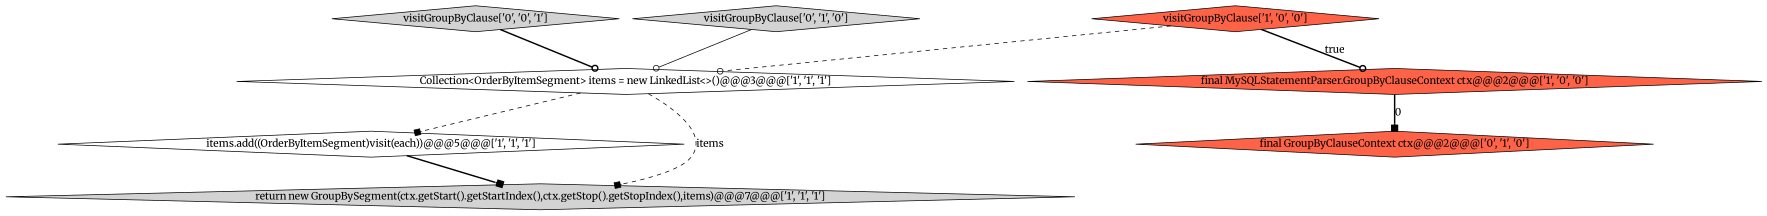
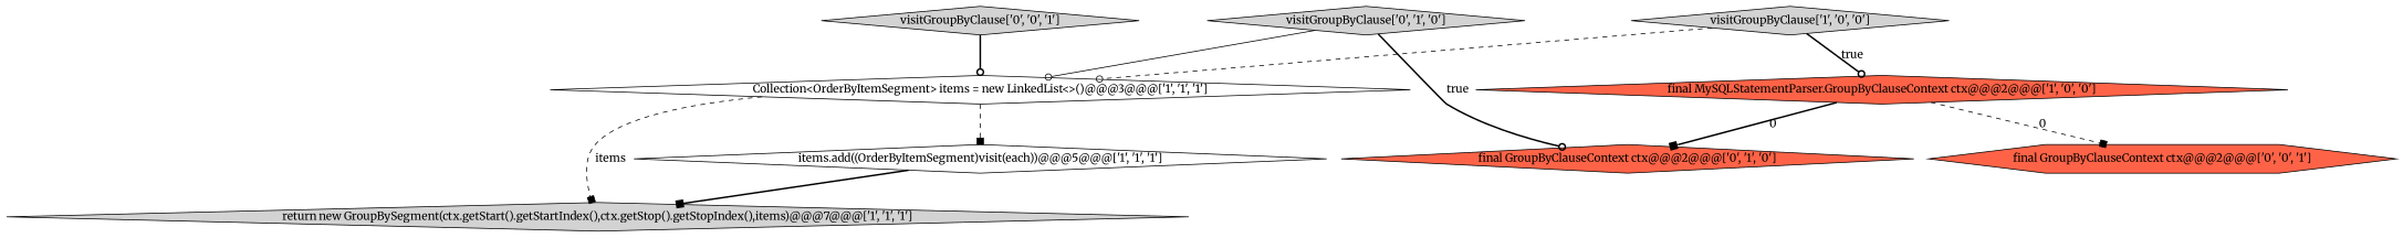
  digraph {
    fontname=Merriweather
    node [fillcolor=lightgray fontname=Merriweather shape=diamond style=filled]
    edge [arrowhead=box fontname=Merriweather style=bold]
    n1 [fillcolor=white label="items.add((OrderByItemSegment)visit(each))@@@5@@@['1', '1', '1']"]
    n2 [label="return new GroupBySegment(ctx.getStart().getStartIndex(),ctx.getStop().getStopIndex(),items)@@@7@@@['1', '1', '1']"]
    n3 [fillcolor=white label="Collection<OrderByItemSegment> items = new LinkedList<>()@@@3@@@['1', '1', '1']"]
    n4 [label="visitGroupByClause['0', '0', '1']"]
+   n5 [fillcolor=tomato label="final GroupByClauseContext ctx@@@2@@@['0', '0', '1']" shape=hexagon]
    n6 [fillcolor=tomato label="final GroupByClauseContext ctx@@@2@@@['0', '1', '0']"]
    n7 [label="visitGroupByClause['0', '1', '0']"]
    n8 [fillcolor=tomato label="final MySQLStatementParser.GroupByClauseContext ctx@@@2@@@['1', '0', '0']"]
-   n9 [fillcolor=tomato label="visitGroupByClause['1', '0', '0']"]
+   n9 [label="visitGroupByClause['1', '0', '0']"]
    n1 -> n2
    n3 -> n1 [style=dashed]
    n3 -> n2 [label=items style=dashed]
    n4 -> n3 [arrowhead=odot]
    n7 -> n3 [arrowhead=odot style=solid]
+   n7 -> n6 [arrowhead=odot label=true]
+   n8 -> n5 [label=0 style=dashed]
    n8 -> n6 [label=0]
    n9 -> n3 [arrowhead=odot style=dashed]
    n9 -> n8 [arrowhead=odot label=true]
  }
